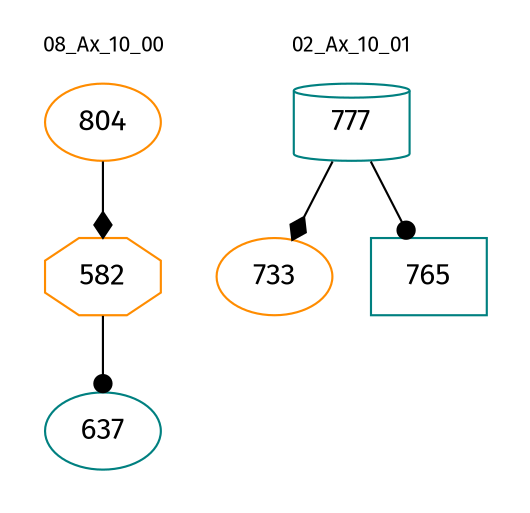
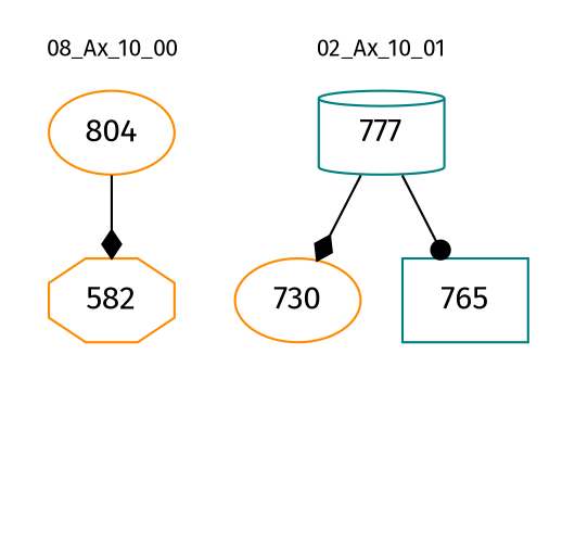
  digraph {
    fontname="Fira Sans"
    node [color=darkorange fontname="Fira Sans" shape=ellipse]
    edge [arrowhead=diamond color=black fontname="Fira Sans"]
    n1 [label=804]
    n2 [label=582 shape=octagon]
-   n3 [color=teal label=637]
    n4 [color=teal label=777 shape=cylinder]
-   n5 [label=733]
+   n5 [label=730]
    n6 [color=teal label=765 shape=box]
    subgraph cluster_1 {
      color=white
      fontsize=10
      label="08_Ax_10_00"
      n1
      n2
-     n3
    }
    subgraph cluster_2 {
      color=white
      fontsize=10
      label="02_Ax_10_01"
      n4
      n5
      n6
    }
    n1 -> n2
-   n2 -> n3 [arrowhead=dot]
    n4 -> n5
    n4 -> n6 [arrowhead=dot]
  }
